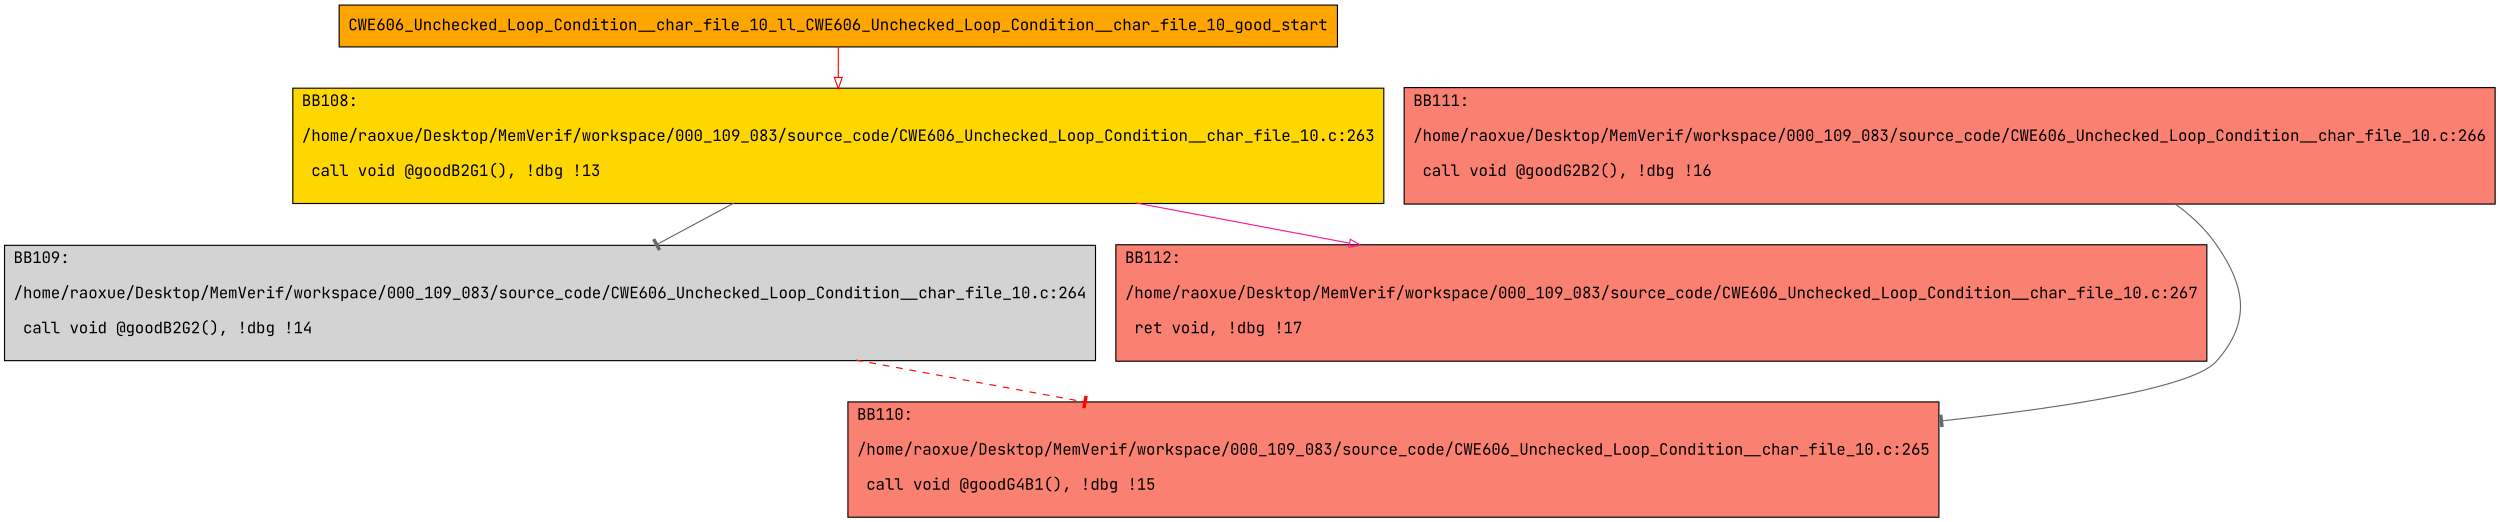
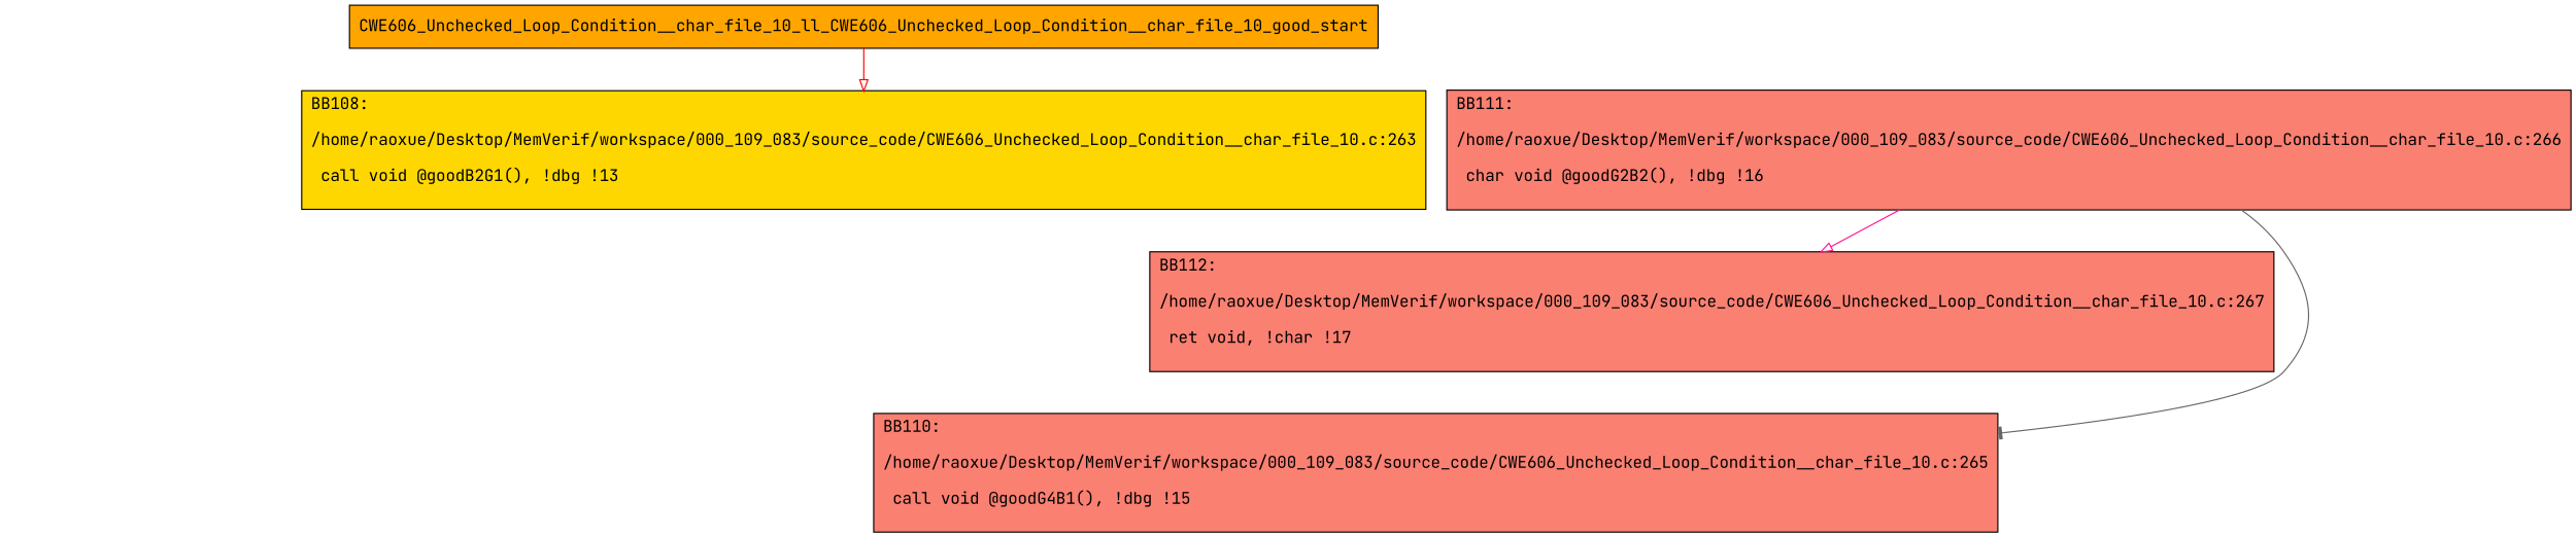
  digraph {
    fontname="JetBrains Mono"
    node [fillcolor=salmon fontname="JetBrains Mono" shape=record style=filled]
    edge [arrowhead=tee color=red fontname="JetBrains Mono" style=solid]
    n1 [fillcolor=orange label="{CWE606_Unchecked_Loop_Condition__char_file_10_ll_CWE606_Unchecked_Loop_Condition__char_file_10_good_start}"]
    n2 [fillcolor=gold label="{BB108:\l\l/home/raoxue/Desktop/MemVerif/workspace/000_109_083/source_code/CWE606_Unchecked_Loop_Condition__char_file_10.c:263\l\n  call void @goodB2G1(), !dbg !13\l\n}"]
-   n3 [fillcolor=lightgrey label="{BB109:\l\l/home/raoxue/Desktop/MemVerif/workspace/000_109_083/source_code/CWE606_Unchecked_Loop_Condition__char_file_10.c:264\l\n  call void @goodB2G2(), !dbg !14\l\n}"]
    n4 [label="{BB110:\l\l/home/raoxue/Desktop/MemVerif/workspace/000_109_083/source_code/CWE606_Unchecked_Loop_Condition__char_file_10.c:265\l\n  call void @goodG4B1(), !dbg !15\l\n}"]
-   n5 [label="{BB111:\l\l/home/raoxue/Desktop/MemVerif/workspace/000_109_083/source_code/CWE606_Unchecked_Loop_Condition__char_file_10.c:266\l\n  call void @goodG2B2(), !dbg !16\l\n}"]
-   n6 [label="{BB112:\l\l/home/raoxue/Desktop/MemVerif/workspace/000_109_083/source_code/CWE606_Unchecked_Loop_Condition__char_file_10.c:267\l\n  ret void, !dbg !17\l\n}"]
+   n5 [label="{BB111:\l\l/home/raoxue/Desktop/MemVerif/workspace/000_109_083/source_code/CWE606_Unchecked_Loop_Condition__char_file_10.c:266\l\n  char void @goodG2B2(), !dbg !16\l\n}"]
+   n6 [label="{BB112:\l\l/home/raoxue/Desktop/MemVerif/workspace/000_109_083/source_code/CWE606_Unchecked_Loop_Condition__char_file_10.c:267\l\n  ret void, !char !17\l\n}"]
    n1 -> n2 [arrowhead=onormal]
-   n2 -> n3 [color=gray40]
-   n3 -> n4 [style=dashed]
    n5 -> n4 [color=gray40]
-   n2 -> n6 [arrowhead=onormal color=deeppink]
+   n5 -> n6 [arrowhead=onormal color=deeppink]
  }
